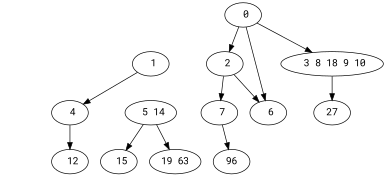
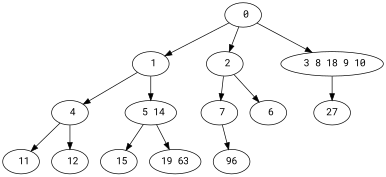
  digraph {
    fontname="Roboto Mono"
    node [fontname="Roboto Mono"]
    edge [fontname="Roboto Mono"]
    " 0"
    " 1"
    " 2"
    " 3 8 18 9 10"
    " 4"
    " 5 14"
    " 6"
    " 7"
    n9 [label=27]
+   " 11"
    " 12"
    " 15"
    n13 [label="19 63"]
    n14 [label=96]
-   " 0" -> " 6"
+   " 0" -> " 1"
    " 0" -> " 2"
    " 0" -> " 3 8 18 9 10"
    " 1" -> " 4"
+   " 1" -> " 5 14"
    " 2" -> " 6"
    " 2" -> " 7"
    " 3 8 18 9 10" -> n9
+   " 4" -> " 11"
    " 4" -> " 12"
    " 5 14" -> " 15"
    " 5 14" -> n13
    " 7" -> n14
  }
